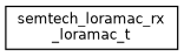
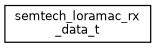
  digraph {
    rankdir=LR
-   n1 [color=black fillcolor=white fontname=Helvetica fontsize=10 height=0.2 label="semtech_loramac_rx\l_loramac_t" shape=record style=filled width=0.4]
+   n1 [color=black fillcolor=white fontname=Helvetica fontsize=10 height=0.2 label="semtech_loramac_rx\l_data_t" shape=record style=filled width=0.4]
  }
